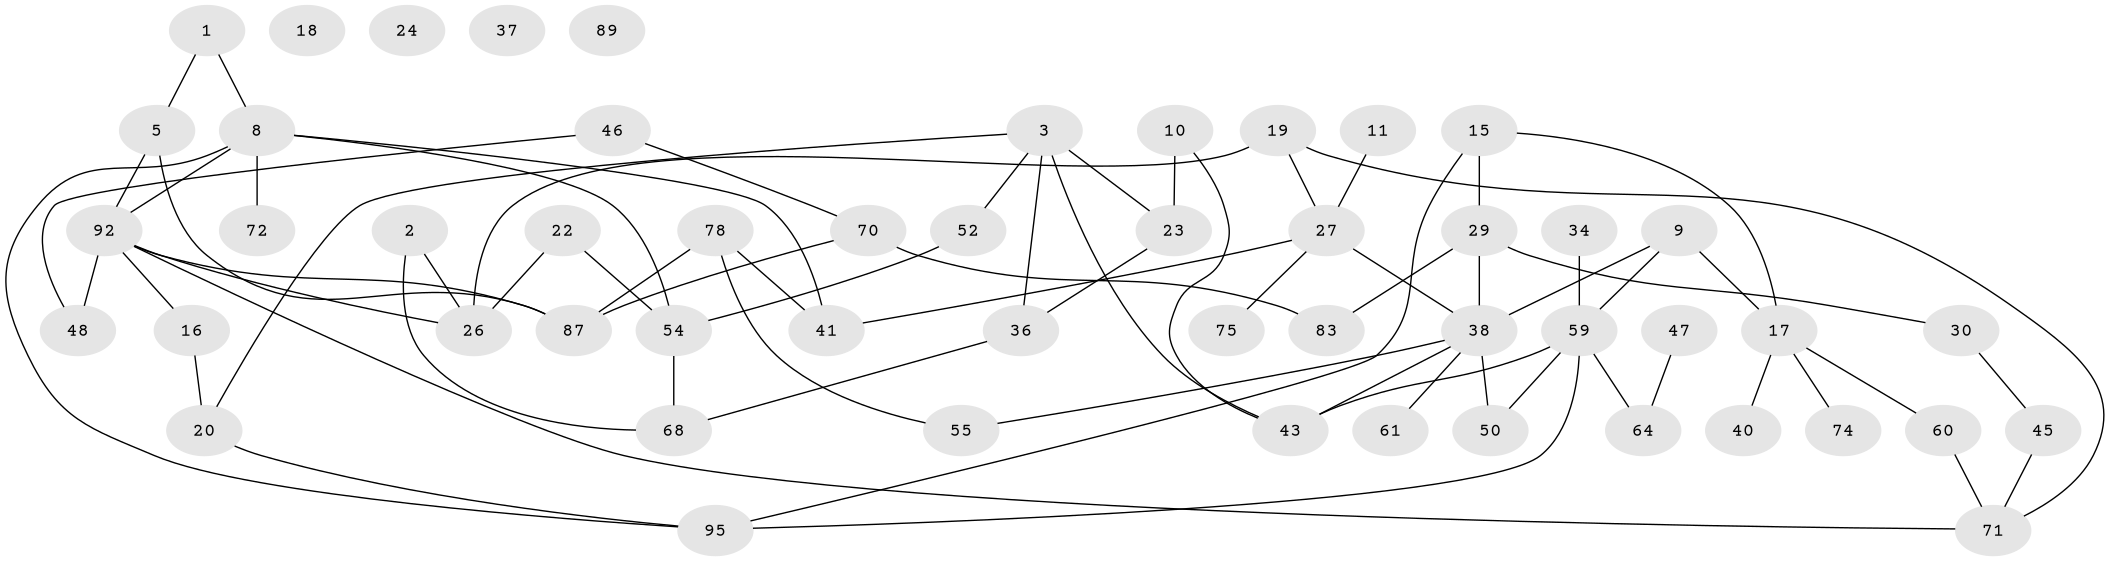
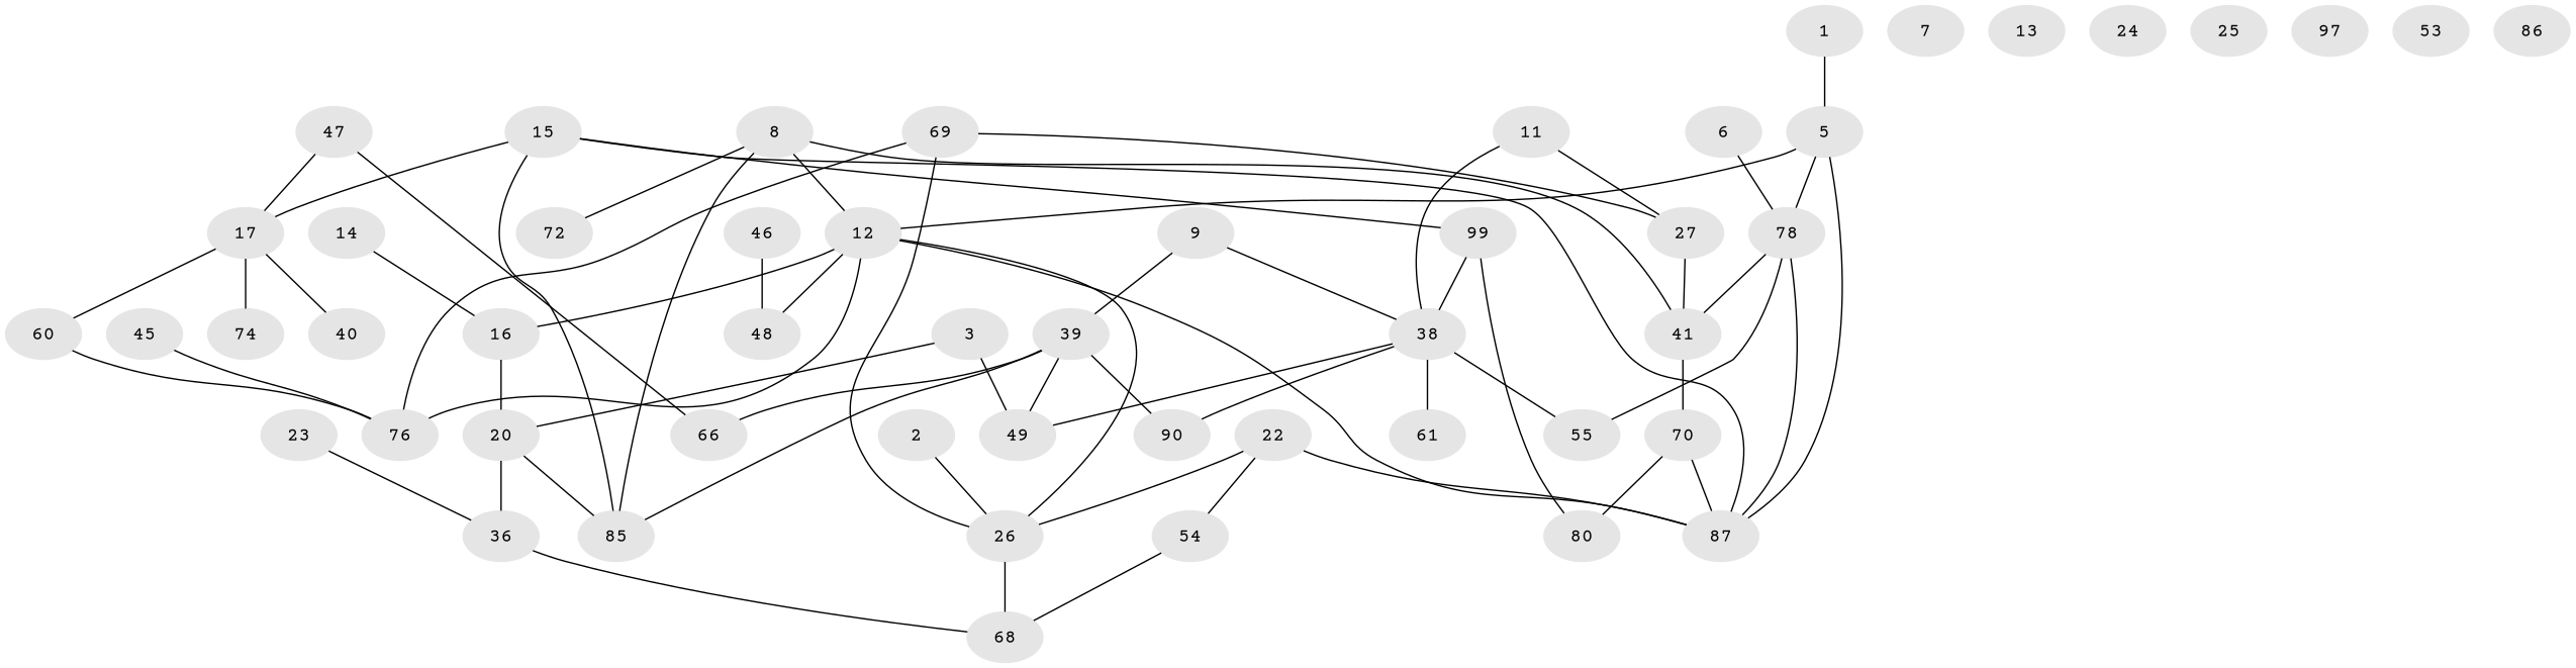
  graph {
    fontname="Courier Prime"
    node [color=gray90 fontname="Courier Prime" style=filled]
    edge [fontname="Courier Prime"]
    5 [super="+71"]
-   12 [super="+57" label=92]
+   12 [super="+57"]
    n3 [label=78 super="+63"]
    87
    1
    8 [super="+79"]
    54 [super="+82"]
    n8 [label=72]
    41
-   85 [label=95]
+   85
    26 [super="+89"]
    68 [super="+90"]
    2
    3 [super="+33"]
    20 [super="+31"]
    23 [super="+58"]
-   49 [super="+74" label=43]
-   52
+   49 [super="+74"]
    36 [super="+56"]
    16 [super="+18"]
    48 [super="+72"]
-   76 [label=71]
+   76
    55
+   6 [super="+67"]
+   7
    70 [super="+84"]
    17 [super="+44"]
    40
    60
    n30 [label=74]
    9
    38 [super="+66"]
-   39 [super="+59" label=59]
-   50
+   39 [super="+59"]
+   50 [label=90]
    61
-   64 [super="+73"]
-   10
+   64 [super="+73" label=66]
    27 [super="+47"]
-   75
    11
-   13 [label=18]
+   13
+   14
    15 [super="+43"]
-   29 [super="+65"]
-   30 [super="+69"]
-   80 [label=83]
-   19 [super="+21"]
+   29 [super="+65" label=99]
+   80
+   19 [super="+21" label=69]
    22
    24
+   25
    45 [super="+81"]
-   34 [super="+83"]
-   37
+   37 [label=97]
    n54 [label=47]
    46 [super="+78"]
-   86 [label=89]
+   53
+   86
    5 -- 12
+   5 -- n3
    5 -- 87
    12 -- 87
    12 -- 26
    12 -- 16
    12 -- 48
    12 -- 76
    n3 -- 87
    n3 -- 41
    n3 -- 55
    1 -- 5
-   1 -- 8
    8 -- 12
-   8 -- 54
    8 -- n8
    8 -- 41
    8 -- 85
    54 -- 68
-   46 -- 70
-   2 -- 68
+   41 -- 70
+   26 -- 68
    2 -- 26
    3 -- 20
-   3 -- 23
    3 -- 49
-   3 -- 52
    20 -- 85
-   3 -- 36
+   20 -- 36
    23 -- 36
-   52 -- 54
    36 -- 68
    16 -- 20
+   6 -- n3
    70 -- 87
    70 -- 80
    17 -- 40
    17 -- 60
    17 -- n30
    60 -- 76
-   9 -- 17
+   n54 -- 17
    9 -- 38
    9 -- 39
    38 -- 49
    38 -- 55
    38 -- 50
    38 -- 61
    39 -- 85
    39 -- 49
    39 -- 50
    39 -- 64
-   10 -- 23
-   10 -- 49
    27 -- 41
-   27 -- 38
-   27 -- 75
+   11 -- 38
    11 -- 27
+   14 -- 16
+   15 -- 87
    15 -- 85
    15 -- 17
    15 -- 29
    29 -- 38
-   29 -- 30
    29 -- 80
-   30 -- 45
    19 -- 26
    19 -- 76
    19 -- 27
+   22 -- 87
    22 -- 54
    22 -- 26
    45 -- 76
-   34 -- 39
    n54 -- 64
    46 -- 48
  }
